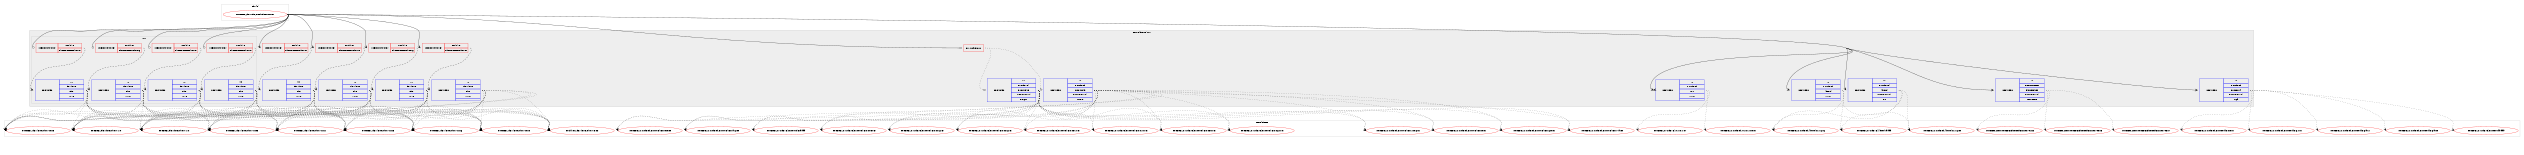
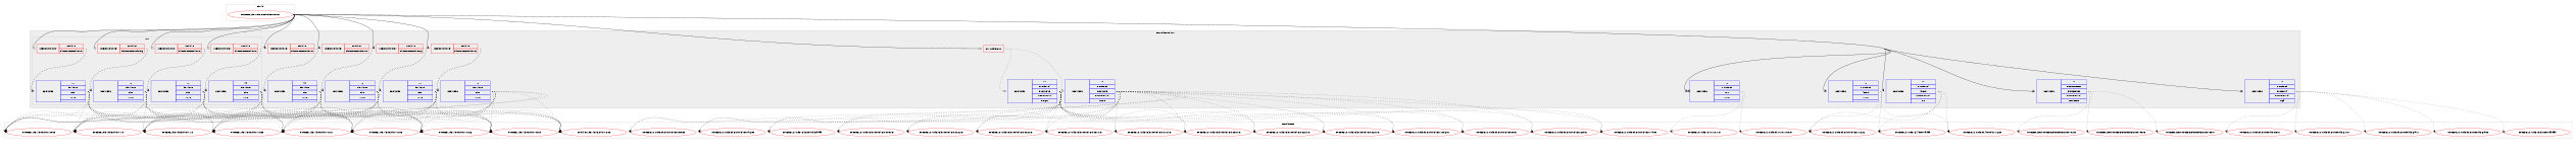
  digraph {
    compound=true
    concentrate=true
    fontname=Helvetica
    fontsize=10
    newrank=true
    rankdir=TB
    ranksep=1.5
    node [color=red fontname=Helvetica fontsize=10]
    edge [arrowhead=vee headport=w style=dotted tailport=e weight=100]
    n1 [label="portage://dev-php/pecl-eio-2.0.2-r1" width=4]
    n2 [color=blue label=<<TABLE BORDER="0" CELLBORDER="1" CELLSPACING="0" CELLPADDING="4" WIDTH="220"><TR><TD ROWSPAN="6" CELLPADDING="30">pack_dep</TD></TR><TR><TD WIDTH="110">no</TD></TR><TR><TD>sys-devel</TD></TR><TR><TD>automake</TD></TR><TR><TD>greaterequal</TD></TR><TR><TD>1.16.1</TD></TR></TABLE>> shape=none]
    n3 [color=blue label=<<TABLE BORDER="0" CELLBORDER="1" CELLSPACING="0" CELLPADDING="4" WIDTH="220"><TR><TD ROWSPAN="6" CELLPADDING="30">pack_dep</TD></TR><TR><TD WIDTH="110">no</TD></TR><TR><TD>sys-devel</TD></TR><TR><TD>automake</TD></TR><TR><TD>greaterequal</TD></TR><TR><TD>1.15.1</TD></TR></TABLE>> shape=none]
    n4 [label=<<TABLE BORDER="0" CELLBORDER="1" CELLSPACING="0" CELLPADDING="4"><TR><TD CELLPADDING="10">any_of_group</TD></TR></TABLE>> shape=none]
    n5 [color=blue label=<<TABLE BORDER="0" CELLBORDER="1" CELLSPACING="0" CELLPADDING="4" WIDTH="220"><TR><TD ROWSPAN="6" CELLPADDING="30">pack_dep</TD></TR><TR><TD WIDTH="110">no</TD></TR><TR><TD>dev-lang</TD></TR><TR><TD>php</TD></TR><TR><TD>none</TD></TR><TR><TD></TD></TR></TABLE>> shape=none]
    n6 [label=<<TABLE BORDER="0" CELLBORDER="1" CELLSPACING="0" CELLPADDING="4"><TR><TD ROWSPAN="3" CELLPADDING="10">use_conditional</TD></TR><TR><TD>positive</TD></TR><TR><TD>php_targets_php5-6</TD></TR></TABLE>> shape=none]
    n7 [color=blue label=<<TABLE BORDER="0" CELLBORDER="1" CELLSPACING="0" CELLPADDING="4" WIDTH="220"><TR><TD ROWSPAN="6" CELLPADDING="30">pack_dep</TD></TR><TR><TD WIDTH="110">no</TD></TR><TR><TD>dev-lang</TD></TR><TR><TD>php</TD></TR><TR><TD>none</TD></TR><TR><TD></TD></TR></TABLE>> shape=none]
    n8 [label=<<TABLE BORDER="0" CELLBORDER="1" CELLSPACING="0" CELLPADDING="4"><TR><TD ROWSPAN="3" CELLPADDING="10">use_conditional</TD></TR><TR><TD>positive</TD></TR><TR><TD>php_targets_php7-0</TD></TR></TABLE>> shape=none]
    n9 [color=blue label=<<TABLE BORDER="0" CELLBORDER="1" CELLSPACING="0" CELLPADDING="4" WIDTH="220"><TR><TD ROWSPAN="6" CELLPADDING="30">pack_dep</TD></TR><TR><TD WIDTH="110">no</TD></TR><TR><TD>dev-lang</TD></TR><TR><TD>php</TD></TR><TR><TD>none</TD></TR><TR><TD></TD></TR></TABLE>> shape=none]
    n10 [label=<<TABLE BORDER="0" CELLBORDER="1" CELLSPACING="0" CELLPADDING="4"><TR><TD ROWSPAN="3" CELLPADDING="10">use_conditional</TD></TR><TR><TD>positive</TD></TR><TR><TD>php_targets_php7-1</TD></TR></TABLE>> shape=none]
    n11 [color=blue label=<<TABLE BORDER="0" CELLBORDER="1" CELLSPACING="0" CELLPADDING="4" WIDTH="220"><TR><TD ROWSPAN="6" CELLPADDING="30">pack_dep</TD></TR><TR><TD WIDTH="110">no</TD></TR><TR><TD>dev-lang</TD></TR><TR><TD>php</TD></TR><TR><TD>none</TD></TR><TR><TD></TD></TR></TABLE>> shape=none]
    n12 [label=<<TABLE BORDER="0" CELLBORDER="1" CELLSPACING="0" CELLPADDING="4"><TR><TD ROWSPAN="3" CELLPADDING="10">use_conditional</TD></TR><TR><TD>positive</TD></TR><TR><TD>php_targets_php7-2</TD></TR></TABLE>> shape=none]
    n13 [color=blue label=<<TABLE BORDER="0" CELLBORDER="1" CELLSPACING="0" CELLPADDING="4" WIDTH="220"><TR><TD ROWSPAN="6" CELLPADDING="30">pack_dep</TD></TR><TR><TD WIDTH="110">no</TD></TR><TR><TD>app-portage</TD></TR><TR><TD>elt-patches</TD></TR><TR><TD>greaterequal</TD></TR><TR><TD>20170815</TD></TR></TABLE>> shape=none]
    n14 [color=blue label=<<TABLE BORDER="0" CELLBORDER="1" CELLSPACING="0" CELLPADDING="4" WIDTH="220"><TR><TD ROWSPAN="6" CELLPADDING="30">pack_dep</TD></TR><TR><TD WIDTH="110">no</TD></TR><TR><TD>sys-devel</TD></TR><TR><TD>autoconf</TD></TR><TR><TD>greaterequal</TD></TR><TR><TD>2.69</TD></TR></TABLE>> shape=none]
    n15 [color=blue label=<<TABLE BORDER="0" CELLBORDER="1" CELLSPACING="0" CELLPADDING="4" WIDTH="220"><TR><TD ROWSPAN="6" CELLPADDING="30">pack_dep</TD></TR><TR><TD WIDTH="110">no</TD></TR><TR><TD>sys-devel</TD></TR><TR><TD>libtool</TD></TR><TR><TD>greaterequal</TD></TR><TR><TD>2.4</TD></TR></TABLE>> shape=none]
    n16 [color=blue label=<<TABLE BORDER="0" CELLBORDER="1" CELLSPACING="0" CELLPADDING="4" WIDTH="220"><TR><TD ROWSPAN="6" CELLPADDING="30">pack_dep</TD></TR><TR><TD WIDTH="110">no</TD></TR><TR><TD>sys-devel</TD></TR><TR><TD>libtool</TD></TR><TR><TD>none</TD></TR><TR><TD></TD></TR></TABLE>> shape=none]
    n17 [color=blue label=<<TABLE BORDER="0" CELLBORDER="1" CELLSPACING="0" CELLPADDING="4" WIDTH="220"><TR><TD ROWSPAN="6" CELLPADDING="30">pack_dep</TD></TR><TR><TD WIDTH="110">no</TD></TR><TR><TD>sys-devel</TD></TR><TR><TD>m4</TD></TR><TR><TD>none</TD></TR><TR><TD></TD></TR></TABLE>> shape=none]
    n18 [color=blue label=<<TABLE BORDER="0" CELLBORDER="1" CELLSPACING="0" CELLPADDING="4" WIDTH="220"><TR><TD ROWSPAN="6" CELLPADDING="30">pack_dep</TD></TR><TR><TD WIDTH="110">no</TD></TR><TR><TD>dev-lang</TD></TR><TR><TD>php</TD></TR><TR><TD>none</TD></TR><TR><TD></TD></TR></TABLE>> shape=none]
    n19 [label=<<TABLE BORDER="0" CELLBORDER="1" CELLSPACING="0" CELLPADDING="4"><TR><TD ROWSPAN="3" CELLPADDING="10">use_conditional</TD></TR><TR><TD>positive</TD></TR><TR><TD>php_targets_php5-6</TD></TR></TABLE>> shape=none]
    n20 [color=blue label=<<TABLE BORDER="0" CELLBORDER="1" CELLSPACING="0" CELLPADDING="4" WIDTH="220"><TR><TD ROWSPAN="6" CELLPADDING="30">pack_dep</TD></TR><TR><TD WIDTH="110">no</TD></TR><TR><TD>dev-lang</TD></TR><TR><TD>php</TD></TR><TR><TD>none</TD></TR><TR><TD></TD></TR></TABLE>> shape=none]
    n21 [label=<<TABLE BORDER="0" CELLBORDER="1" CELLSPACING="0" CELLPADDING="4"><TR><TD ROWSPAN="3" CELLPADDING="10">use_conditional</TD></TR><TR><TD>positive</TD></TR><TR><TD>php_targets_php7-0</TD></TR></TABLE>> shape=none]
    n22 [color=blue label=<<TABLE BORDER="0" CELLBORDER="1" CELLSPACING="0" CELLPADDING="4" WIDTH="220"><TR><TD ROWSPAN="6" CELLPADDING="30">pack_dep</TD></TR><TR><TD WIDTH="110">no</TD></TR><TR><TD>dev-lang</TD></TR><TR><TD>php</TD></TR><TR><TD>none</TD></TR><TR><TD></TD></TR></TABLE>> shape=none]
    n23 [label=<<TABLE BORDER="0" CELLBORDER="1" CELLSPACING="0" CELLPADDING="4"><TR><TD ROWSPAN="3" CELLPADDING="10">use_conditional</TD></TR><TR><TD>positive</TD></TR><TR><TD>php_targets_php7-1</TD></TR></TABLE>> shape=none]
    n24 [color=blue label=<<TABLE BORDER="0" CELLBORDER="1" CELLSPACING="0" CELLPADDING="4" WIDTH="220"><TR><TD ROWSPAN="6" CELLPADDING="30">pack_dep</TD></TR><TR><TD WIDTH="110">no</TD></TR><TR><TD>dev-lang</TD></TR><TR><TD>php</TD></TR><TR><TD>none</TD></TR><TR><TD></TD></TR></TABLE>> shape=none]
    n25 [label=<<TABLE BORDER="0" CELLBORDER="1" CELLSPACING="0" CELLPADDING="4"><TR><TD ROWSPAN="3" CELLPADDING="10">use_conditional</TD></TR><TR><TD>positive</TD></TR><TR><TD>php_targets_php7-2</TD></TR></TABLE>> shape=none]
    n26 [label="portage://sys-devel/automake-9999" width=4]
    n27 [label="portage://sys-devel/automake-1.9.6-r5" width=4]
    n28 [label="portage://sys-devel/automake-1.8.5-r5" width=4]
    n29 [label="portage://sys-devel/automake-1.7.9-r3" width=4]
    n30 [label="portage://sys-devel/automake-1.6.3-r2" width=4]
    n31 [label="portage://sys-devel/automake-1.5-r2" width=4]
    n32 [label="portage://sys-devel/automake-1.4_p6-r2" width=4]
+   n33 [label="portage://sys-devel/automake-1.16.1-r2" width=4]
    n34 [label="portage://sys-devel/automake-1.16.1-r1" width=4]
    n35 [label="portage://sys-devel/automake-1.15.1-r2" width=4]
    n36 [label="portage://sys-devel/automake-1.14.1-r2" width=4]
    n37 [label="portage://sys-devel/automake-1.13.4-r2" width=4]
    n38 [label="portage://sys-devel/automake-1.12.6-r2" width=4]
    n39 [label="portage://sys-devel/automake-1.11.6-r3" width=4]
    n40 [label="portage://sys-devel/automake-1.10.3-r3" width=4]
    n41 [label="portage://dev-lang/php-7.4.1" width=4]
    n42 [label="portage://dev-lang/php-7.4.0" width=4]
    n43 [label="portage://dev-lang/php-7.3.13" width=4]
    n44 [label="positive://dev-lang/php-7.3.12" width=4]
    n45 [label="portage://dev-lang/php-7.3.11" width=4]
    n46 [label="portage://dev-lang/php-7.2.26" width=4]
    n47 [label="portage://dev-lang/php-7.2.25" width=4]
    n48 [label="portage://dev-lang/php-7.2.24" width=4]
    n49 [label="portage://dev-lang/php-7.1.33" width=4]
    n50 [label="portage://app-portage/elt-patches-20170815" width=4]
    n51 [label="portage://app-portage/elt-patches-20170422" width=4]
    n52 [label="portage://app-portage/elt-patches-20170317" width=4]
    n53 [label="portage://sys-devel/autoconf-9999" width=4]
    n54 [label="portage://sys-devel/autoconf-2.69-r5" width=4]
    n55 [label="portage://sys-devel/autoconf-2.69-r4" width=4]
    n56 [label="portage://sys-devel/autoconf-2.64-r1" width=4]
    n57 [label="portage://sys-devel/autoconf-2.13-r1" width=4]
    n58 [label="portage://sys-devel/libtool-9999" width=4]
-   n59 [label="portage://sys-devel/libtool-2.4.6-r6" width=4]
+   n59 [label="portage://sys-devel/automake-2.4.6-r6" width=4]
    n60 [label="portage://sys-devel/libtool-2.4.6-r3" width=4]
    n61 [label="portage://sys-devel/m4-1.4.18-r1" width=4]
    n62 [label="portage://sys-devel/m4-1.4.17" width=4]
    subgraph cluster_1 {
      color=gray
      label=<<i>ebuild</i>>
      n1
    }
    subgraph cluster_2 {
      color=gray
      label=<<i>dependencies</i>>
      subgraph cluster_3 {
        color=gray
        fillcolor="#eeeeee"
        label=<<i>compile</i>>
        style=filled
        subgraph sub_4 {
          color=gray
          fillcolor="#eeeeee"
          label=<<i>compile</i>>
          style=filled
          n4
          subgraph sub_5 {
            color=gray
            fillcolor="#eeeeee"
            label=<<i>compile</i>>
            style=filled
            n2
          }
          subgraph sub_6 {
            color=gray
            fillcolor="#eeeeee"
            label=<<i>compile</i>>
            style=filled
            n3
          }
        }
        subgraph sub_7 {
          color=gray
          fillcolor="#eeeeee"
          label=<<i>compile</i>>
          style=filled
          n6
          subgraph sub_8 {
            color=gray
            fillcolor="#eeeeee"
            label=<<i>compile</i>>
            style=filled
            n5
          }
        }
        subgraph sub_9 {
          color=gray
          fillcolor="#eeeeee"
          label=<<i>compile</i>>
          style=filled
          n8
          subgraph sub_10 {
            color=gray
            fillcolor="#eeeeee"
            label=<<i>compile</i>>
            style=filled
            n7
          }
        }
        subgraph sub_11 {
          color=gray
          fillcolor="#eeeeee"
          label=<<i>compile</i>>
          style=filled
          n10
          subgraph sub_12 {
            color=gray
            fillcolor="#eeeeee"
            label=<<i>compile</i>>
            style=filled
            n9
          }
        }
        subgraph sub_13 {
          color=gray
          fillcolor="#eeeeee"
          label=<<i>compile</i>>
          style=filled
          n12
          subgraph sub_14 {
            color=gray
            fillcolor="#eeeeee"
            label=<<i>compile</i>>
            style=filled
            n11
          }
        }
        subgraph sub_15 {
          color=gray
          fillcolor="#eeeeee"
          label=<<i>compile</i>>
          style=filled
          n13
        }
        subgraph sub_16 {
          color=gray
          fillcolor="#eeeeee"
          label=<<i>compile</i>>
          style=filled
          n14
        }
        subgraph sub_17 {
          color=gray
          fillcolor="#eeeeee"
          label=<<i>compile</i>>
          style=filled
          n15
        }
        subgraph sub_18 {
          color=gray
          fillcolor="#eeeeee"
          label=<<i>compile</i>>
          style=filled
          n16
        }
        subgraph sub_19 {
          color=gray
          fillcolor="#eeeeee"
          label=<<i>compile</i>>
          style=filled
          n17
        }
      }
      subgraph cluster_20 {
        color=gray
        fillcolor="#eeeeee"
        label=<<i>compile and run</i>>
        style=filled
      }
      subgraph cluster_21 {
        color=gray
        fillcolor="#eeeeee"
        label=<<i>run</i>>
        style=filled
        subgraph sub_22 {
          color=gray
          fillcolor="#eeeeee"
          label=<<i>run</i>>
          style=filled
          n19
          subgraph sub_23 {
            color=gray
            fillcolor="#eeeeee"
            label=<<i>run</i>>
            style=filled
            n18
          }
        }
        subgraph sub_24 {
          color=gray
          fillcolor="#eeeeee"
          label=<<i>run</i>>
          style=filled
          n21
          subgraph sub_25 {
            color=gray
            fillcolor="#eeeeee"
            label=<<i>run</i>>
            style=filled
            n20
          }
        }
        subgraph sub_26 {
          color=gray
          fillcolor="#eeeeee"
          label=<<i>run</i>>
          style=filled
          n23
          subgraph sub_27 {
            color=gray
            fillcolor="#eeeeee"
            label=<<i>run</i>>
            style=filled
            n22
          }
        }
        subgraph sub_28 {
          color=gray
          fillcolor="#eeeeee"
          label=<<i>run</i>>
          style=filled
          n25
          subgraph sub_29 {
            color=gray
            fillcolor="#eeeeee"
            label=<<i>run</i>>
            style=filled
            n24
          }
        }
      }
    }
    subgraph cluster_30 {
      color=gray
      label=<<i>candidates</i>>
      rank=same
      subgraph sub_31 {
        color=black
        label=<<i>candidates</i>>
        nodesep=1
        rank=same
        n41
        n42
        n43
        n44
        n45
        n46
        n47
        n48
        n49
      }
      subgraph sub_32 {
        color=black
        label=<<i>candidates</i>>
        nodesep=1
        rank=same
        n26
        n27
        n28
        n29
        n30
        n31
        n32
+       n33
        n34
        n35
        n36
        n37
        n38
        n39
        n40
      }
      subgraph sub_33 {
        color=black
        label=<<i>candidates</i>>
        nodesep=1
        rank=same
        n26
        n27
        n28
        n29
        n30
        n31
        n32
+       n33
        n34
        n35
        n36
        n37
        n38
        n39
        n40
      }
      subgraph sub_34 {
        color=black
        label=<<i>candidates</i>>
        nodesep=1
        rank=same
        n41
        n42
        n43
        n44
        n45
        n46
        n47
        n48
        n49
      }
      subgraph sub_35 {
        color=black
        label=<<i>candidates</i>>
        nodesep=1
        rank=same
        n41
        n42
        n43
        n44
        n45
        n46
        n47
        n48
        n49
      }
      subgraph sub_36 {
        color=black
        label=<<i>candidates</i>>
        nodesep=1
        rank=same
        n41
        n42
        n43
        n44
        n45
        n46
        n47
        n48
        n49
      }
      subgraph sub_37 {
        color=black
        label=<<i>candidates</i>>
        nodesep=1
        rank=same
        n50
        n51
        n52
      }
      subgraph sub_38 {
        color=black
        label=<<i>candidates</i>>
        nodesep=1
        rank=same
        n53
        n54
        n55
        n56
        n57
      }
      subgraph sub_39 {
        color=black
        label=<<i>candidates</i>>
        nodesep=1
        rank=same
        n58
        n59
        n60
      }
      subgraph sub_40 {
        color=black
        label=<<i>candidates</i>>
        nodesep=1
        rank=same
        n58
        n59
        n60
      }
      subgraph sub_41 {
        color=black
        label=<<i>candidates</i>>
        nodesep=1
        rank=same
        n61
        n62
      }
      subgraph sub_42 {
        color=black
        label=<<i>candidates</i>>
        nodesep=1
        rank=same
        n41
        n42
        n43
        n44
        n45
        n46
        n47
        n48
        n49
      }
      subgraph sub_43 {
        color=black
        label=<<i>candidates</i>>
        nodesep=1
        rank=same
        n41
        n42
        n43
        n44
        n45
        n46
        n47
        n48
        n49
      }
      subgraph sub_44 {
        color=black
        label=<<i>candidates</i>>
        nodesep=1
        rank=same
        n41
        n42
        n43
        n44
        n45
        n46
        n47
        n48
        n49
      }
      subgraph sub_45 {
        color=black
        label=<<i>candidates</i>>
        nodesep=1
        rank=same
        n41
        n42
        n43
        n44
        n45
        n46
        n47
        n48
        n49
      }
    }
    n1 -> n4 [arrowhead=odot style=solid weight=20]
    n1 -> n6 [style=solid weight=20]
    n1 -> n8 [style=solid weight=20]
    n1 -> n10 [style=solid weight=20]
    n1 -> n12 [style=solid weight=20]
    n1 -> n13 [style=solid weight=20]
    n1 -> n14 [style=solid weight=20]
    n1 -> n15 [style=solid weight=20]
    n1 -> n16 [style=solid weight=20]
    n1 -> n17 [style=solid weight=20]
    n1 -> n19 [arrowhead=odot style=solid weight=20]
    n1 -> n21 [arrowhead=odot style=solid weight=20]
    n1 -> n23 [arrowhead=odot style=solid weight=20]
    n1 -> n25 [arrowhead=odot style=solid weight=20]
    n2 -> n26
    n2 -> n27
    n2 -> n28
    n2 -> n29
    n2 -> n30
    n2 -> n31
    n2 -> n32
+   n2 -> n33
    n2 -> n34
    n2 -> n35
    n2 -> n36
    n2 -> n37
    n2 -> n38
    n2 -> n39
    n2 -> n40
    n3 -> n26
    n3 -> n27
    n3 -> n28
    n3 -> n29
    n3 -> n30
    n3 -> n31
    n3 -> n32
+   n3 -> n33
    n3 -> n34
    n3 -> n35
    n3 -> n36
    n3 -> n37
    n3 -> n38
    n3 -> n39
    n3 -> n40
    n4 -> n2 [arrowhead=oinv weight=20]
    n4 -> n3 [arrowhead=oinv weight=20]
    n5 -> n41
    n5 -> n42
    n5 -> n43
    n5 -> n44
    n5 -> n45
    n5 -> n46
    n5 -> n47
    n5 -> n48
    n5 -> n49
    n6 -> n5 [style=dashed weight=20]
    n7 -> n41
    n7 -> n42
    n7 -> n43
    n7 -> n44
    n7 -> n45
    n7 -> n46
    n7 -> n47
    n7 -> n48
    n7 -> n49
    n8 -> n7 [style=dashed weight=20]
    n9 -> n41
    n9 -> n42
    n9 -> n43
    n9 -> n44
    n9 -> n45
    n9 -> n46
    n9 -> n47
    n9 -> n48
    n9 -> n49
    n10 -> n9 [style=dashed weight=20]
    n11 -> n41
    n11 -> n42
    n11 -> n43
    n11 -> n44
    n11 -> n45
    n11 -> n46
    n11 -> n47
    n11 -> n48
    n11 -> n49
    n12 -> n11 [style=dashed weight=20]
    n13 -> n50
    n13 -> n51
    n13 -> n52
    n14 -> n53
    n14 -> n54
    n14 -> n55
    n14 -> n56
    n14 -> n57
    n15 -> n58
    n15 -> n59
    n15 -> n60
    n16 -> n58
    n16 -> n59
    n16 -> n60
    n17 -> n61
    n17 -> n62
    n18 -> n41
    n18 -> n42
    n18 -> n43
    n18 -> n44
    n18 -> n45
    n18 -> n46
    n18 -> n47
    n18 -> n48
    n18 -> n49
    n19 -> n18 [style=dashed weight=20]
    n20 -> n41
    n20 -> n42
    n20 -> n43
    n20 -> n44
    n20 -> n45
    n20 -> n46
    n20 -> n47
    n20 -> n48
    n20 -> n49
    n21 -> n20 [style=dashed weight=20]
    n22 -> n41
    n22 -> n42
    n22 -> n43
    n22 -> n44
    n22 -> n45
    n22 -> n46
    n22 -> n47
    n22 -> n48
    n22 -> n49
    n23 -> n22 [style=dashed weight=20]
    n24 -> n41
    n24 -> n42
    n24 -> n43
    n24 -> n44
    n24 -> n45
    n24 -> n46
    n24 -> n47
    n24 -> n48
    n24 -> n49
    n25 -> n24 [style=dashed weight=20]
  }
